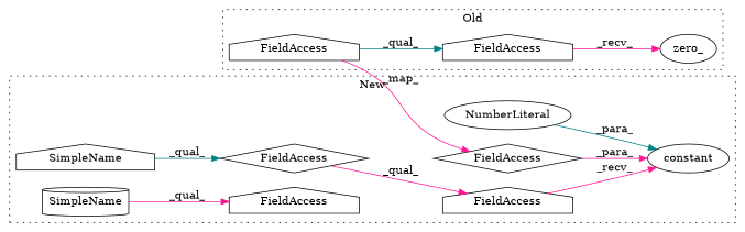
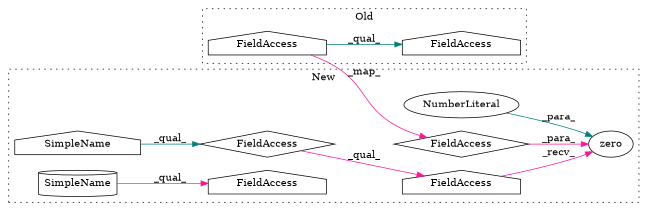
  digraph {
    rankdir=LR
    node [a=22 l=6 s=22461 shape=house]
    edge [color=deeppink]
-   n1 [a=32 l=7 label=zero_ s=17186 shape=ellipse]
    n2 [l=11 label=FieldAccess s=17174]
    n3 [label=FieldAccess s=17174]
-   n4 [a=32 l="9,1" label=constant s="22475,22492" shape=ellipse]
+   n4 [a=32 l="9,1" label=zero s="22475,22492" shape=ellipse]
    n5 [a=34 l=1 label=NumberLiteral s=22491 shape=ellipse]
    n6 [l=13 label=FieldAccess]
    n7 [label=FieldAccess s=22484 shape=diamond]
    n8 [l=8 label=FieldAccess shape=diamond]
    n9 [l=8 label=FieldAccess s=22419]
    n10 [a=42 l=5 label=SimpleName]
    n11 [a=42 l=5 label=SimpleName s=22419 shape=cylinder]
    subgraph cluster_1 {
      label=Old
      style=dotted
-     n1
      n2
      n3
    }
    subgraph cluster_2 {
      label=New
      style=dotted
      n4
      n5
      n6
      n7
      n8
      n9
      n10
      n11
    }
-   n2 -> n1 [label=_recv_]
    n3 -> n2 [color=teal label=_qual_]
    n3 -> n7 [label=_map_]
    n5 -> n4 [color=teal label=_para_]
    n6 -> n4 [label=_recv_]
    n7 -> n4 [label=_para_]
    n8 -> n6 [label=_qual_]
    n10 -> n8 [color=teal label=_qual_]
    n11 -> n9 [label=_qual_]
  }
